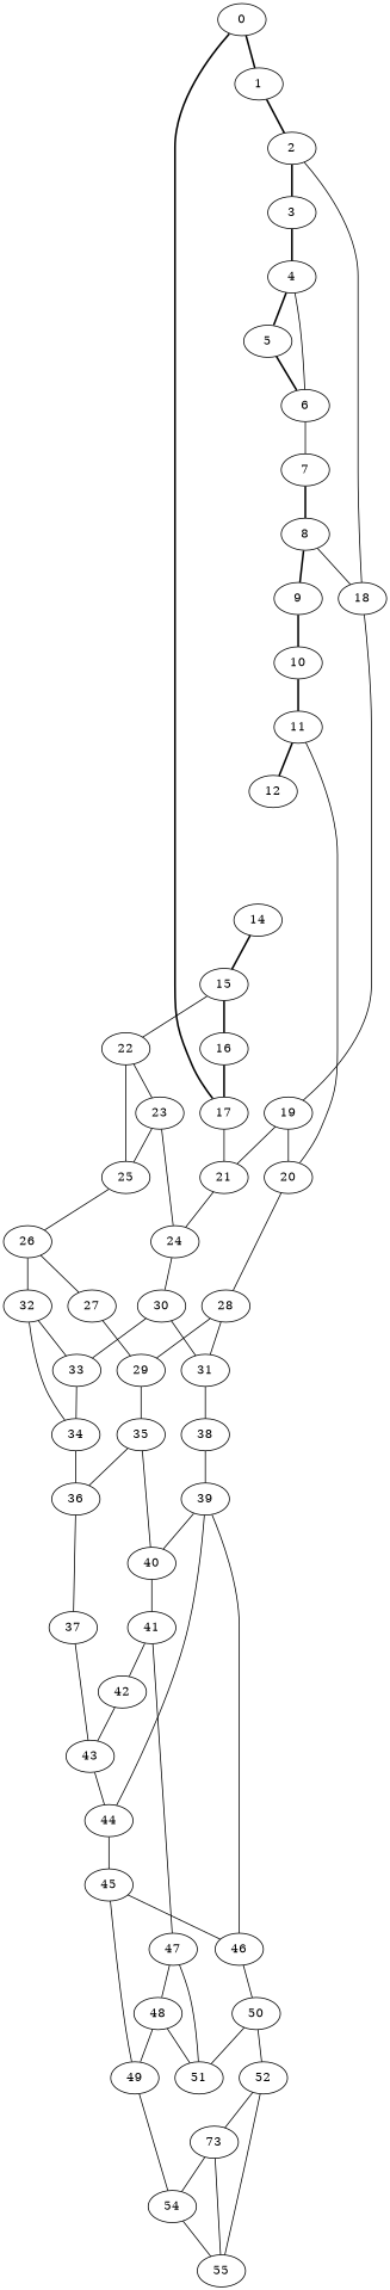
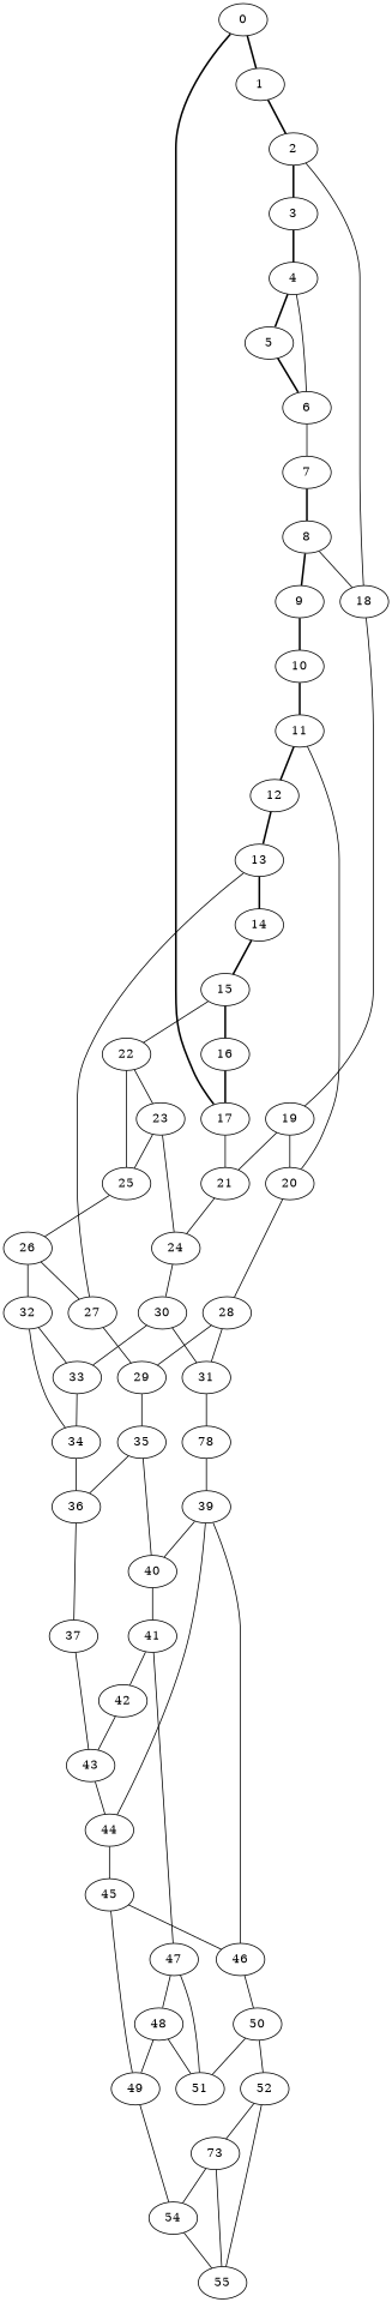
  graph {
    0
    1
    17
    2
    21
    3
    18
    24
    4
    19
    5
    6
    20
    7
    8
    9
    10
    11
    12
+   13
    28
    14
    27
    29
    31
    15
    16
    22
    35
    23
    25
    26
    30
-   38
+   38 [label=78]
    33
    32
    34
    36
    40
    39
    37
    41
    44
    46
    43
    42
    47
    45
    50
    51
    52
    48
    49
    54
    55
    n56 [label=73]
    0 -- 1 [style=bold]
    0 -- 17 [style=bold]
    1 -- 2 [style=bold]
    17 -- 21
    2 -- 3 [style=bold]
    2 -- 18
    21 -- 24
    3 -- 4 [style=bold]
    18 -- 19
    24 -- 30
    4 -- 5 [style=bold]
    4 -- 6
    19 -- 21
    19 -- 20
    5 -- 6 [style=bold]
    6 -- 7 [style=solid]
    20 -- 28
    7 -- 8 [style=bold]
    8 -- 18
    8 -- 9 [style=bold]
    9 -- 10 [style=bold]
    10 -- 11 [style=bold]
    11 -- 20
    11 -- 12 [style=bold]
+   12 -- 13 [style=bold]
+   13 -- 14 [style=bold]
+   13 -- 27
    28 -- 29
    28 -- 31
    14 -- 15 [style=bold]
    27 -- 29
    29 -- 35
    31 -- 38
    15 -- 16 [style=bold]
    15 -- 22
    16 -- 17 [style=bold]
    22 -- 23
    22 -- 25
    35 -- 36
    35 -- 40
    23 -- 24
    23 -- 25
    25 -- 26
    26 -- 27
    26 -- 32
    30 -- 31
    30 -- 33
    38 -- 39
    33 -- 34
    32 -- 33
    32 -- 34
    34 -- 36
    36 -- 37
    40 -- 41
    39 -- 40
    39 -- 44
    39 -- 46
    37 -- 43
    41 -- 42
    41 -- 47
    44 -- 45
    46 -- 50
    43 -- 44
    42 -- 43
    47 -- 51
    47 -- 48
    45 -- 46
    45 -- 49
    50 -- 51
    50 -- 52
    52 -- 55
    52 -- n56
    48 -- 51
    48 -- 49
    49 -- 54
    54 -- 55
    n56 -- 54
    n56 -- 55
  }
